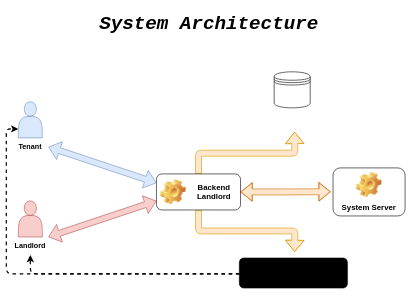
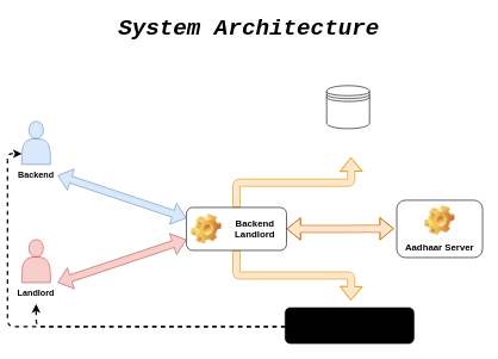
  <mxCell id="0" />
  <mxCell id="1" parent="0" />
  <mxCell id="2" value="&lt;font face=&quot;Courier New&quot; size=&quot;1&quot;&gt;&lt;i style=&quot;font-size: 32px&quot;&gt;System Architecture&lt;/i&gt;&lt;/font&gt;" style="text;strokeColor=none;fillColor=none;html=1;fontSize=24;fontStyle=1;verticalAlign=middle;align=center;shadow=0;labelBackgroundColor=none;sketch=0;" vertex="1" parent="1"><mxGeometry x="297" y="20" width="100" height="40" as="geometry" /></mxCell>
  <mxCell id="3" value="" style="group" vertex="1" connectable="0" parent="1"><mxGeometry x="20" y="119" width="654" height="360" as="geometry" /></mxCell>
  <mxCell id="4" value="" style="group" vertex="1" connectable="0" parent="3"><mxGeometry y="50" width="60" height="90" as="geometry" /></mxCell>
  <mxCell id="5" value="" style="shape=actor;whiteSpace=wrap;html=1;fillColor=#dae8fc;strokeColor=#6c8ebf;shadow=0;sketch=0;" vertex="1" parent="4"><mxGeometry x="10" width="40" height="60" as="geometry" /></mxCell>
- <mxCell id="6" value="&lt;b&gt;Tenant&lt;/b&gt;" style="text;html=1;strokeColor=none;fillColor=none;align=center;verticalAlign=middle;whiteSpace=wrap;rounded=0;shadow=0;sketch=0;" vertex="1" parent="4"><mxGeometry y="60" width="60" height="30" as="geometry" /></mxCell>
+ <mxCell id="6" value="&lt;b&gt;Backend&lt;/b&gt;" style="text;html=1;strokeColor=none;fillColor=none;align=center;verticalAlign=middle;whiteSpace=wrap;rounded=0;shadow=0;sketch=0;" vertex="1" parent="4"><mxGeometry y="60" width="60" height="30" as="geometry" /></mxCell>
  <mxCell id="7" value="" style="group" vertex="1" connectable="0" parent="3"><mxGeometry y="215" width="60" height="90" as="geometry" /></mxCell>
  <mxCell id="8" value="" style="shape=actor;whiteSpace=wrap;html=1;fillColor=#f8cecc;strokeColor=#b85450;" vertex="1" parent="7"><mxGeometry x="10" width="40" height="60" as="geometry" /></mxCell>
  <mxCell id="9" value="&lt;b&gt;Landlord&lt;/b&gt;" style="text;html=1;strokeColor=none;fillColor=none;align=center;verticalAlign=middle;whiteSpace=wrap;rounded=0;shadow=0;sketch=0;" vertex="1" parent="7"><mxGeometry y="60" width="60" height="30" as="geometry" /></mxCell>
  <mxCell id="10" style="edgeStyle=orthogonalEdgeStyle;shape=flexArrow;rounded=1;orthogonalLoop=1;jettySize=auto;html=1;exitX=0.5;exitY=0;exitDx=0;exitDy=0;fontSize=13;fillColor=#ffe6cc;strokeColor=#d79b00;" edge="1" parent="3" source="13"><mxGeometry relative="1" as="geometry"><mxPoint x="470" y="100.0" as="targetPoint" /></mxGeometry></mxCell>
  <mxCell id="11" style="edgeStyle=orthogonalEdgeStyle;shape=flexArrow;rounded=1;orthogonalLoop=1;jettySize=auto;html=1;exitX=1;exitY=0.5;exitDx=0;exitDy=0;fontSize=13;fillColor=#ffe6cc;strokeColor=#CC6600;startArrow=block;" edge="1" parent="3" source="13"><mxGeometry relative="1" as="geometry"><mxPoint x="530" y="199.667" as="targetPoint" /></mxGeometry></mxCell>
  <mxCell id="12" style="edgeStyle=orthogonalEdgeStyle;shape=flexArrow;rounded=1;orthogonalLoop=1;jettySize=auto;html=1;exitX=0.5;exitY=1;exitDx=0;exitDy=0;fontSize=13;fillColor=#ffe6cc;strokeColor=#d79b00;startArrow=none;startFill=0;" edge="1" parent="3" source="13"><mxGeometry relative="1" as="geometry"><mxPoint x="470" y="300" as="targetPoint" /></mxGeometry></mxCell>
  <mxCell id="13" value="&lt;font style=&quot;font-size: 13px&quot;&gt;Backend Landlord&lt;/font&gt;" style="label;whiteSpace=wrap;html=1;image=img/clipart/Gear_128x128.png;shadow=0;sketch=0;gradientColor=none;align=center;" vertex="1" parent="3"><mxGeometry x="240" y="170" width="140" height="60" as="geometry" /></mxCell>
  <mxCell id="14" value="" style="group" vertex="1" connectable="0" parent="3"><mxGeometry x="436" width="64" height="94" as="geometry" /></mxCell>
  <mxCell id="15" value="" style="shape=datastore;whiteSpace=wrap;html=1;shadow=0;sketch=0;fontSize=13;gradientColor=none;align=center;" vertex="1" parent="14"><mxGeometry width="60" height="60" as="geometry" /></mxCell>
- <mxCell id="16" value="System Server" style="label;whiteSpace=wrap;html=1;align=center;verticalAlign=bottom;spacingLeft=0;spacingBottom=4;imageAlign=center;imageVerticalAlign=top;image=img/clipart/Gear_128x128.png;shadow=0;sketch=0;fontSize=13;gradientColor=none;" vertex="1" parent="3"><mxGeometry x="534" y="160" width="120" height="80" as="geometry" /></mxCell>
+ <mxCell id="16" value="Aadhaar Server" style="label;whiteSpace=wrap;html=1;align=center;verticalAlign=bottom;spacingLeft=0;spacingBottom=4;imageAlign=center;imageVerticalAlign=top;image=img/clipart/Gear_128x128.png;shadow=0;sketch=0;fontSize=13;gradientColor=none;" vertex="1" parent="3"><mxGeometry x="534" y="160" width="120" height="80" as="geometry" /></mxCell>
  <mxCell id="17" value="" style="group" vertex="1" connectable="0" parent="3"><mxGeometry x="378" y="310" width="180" height="50" as="geometry" /></mxCell>
  <mxCell id="18" value="" style="shape=ext;double=1;rounded=1;whiteSpace=wrap;html=1;shadow=0;sketch=0;fontSize=13;gradientColor=none;align=center;labelBackgroundColor=none;fillColor=#000000;" vertex="1" parent="17"><mxGeometry width="180" height="50" as="geometry" /></mxCell>
  <mxCell id="19" value="" style="shape=image;verticalLabelPosition=bottom;labelBackgroundColor=#ffffff;verticalAlign=top;aspect=fixed;imageAspect=0;image=https://www.fast2sms.com/Fast2SMS-logo-red.png;" vertex="1" parent="17"><mxGeometry x="12.251" y="5" width="141.05" height="42.857" as="geometry" /></mxCell>
  <mxCell id="20" style="rounded=1;orthogonalLoop=1;jettySize=auto;html=1;exitX=1;exitY=0.5;exitDx=0;exitDy=0;entryX=0;entryY=0.25;entryDx=0;entryDy=0;fontSize=13;fillColor=#dae8fc;strokeColor=#6c8ebf;elbow=vertical;startArrow=classic;startFill=1;shape=flexArrow;" edge="1" parent="3" source="6" target="13"><mxGeometry relative="1" as="geometry" /></mxCell>
  <mxCell id="21" style="edgeStyle=none;shape=flexArrow;rounded=1;orthogonalLoop=1;jettySize=auto;html=1;exitX=1;exitY=0;exitDx=0;exitDy=0;entryX=0;entryY=0.75;entryDx=0;entryDy=0;fontSize=13;strokeColor=#b85450;fillColor=#f8cecc;startArrow=block;" edge="1" parent="3" source="9" target="13"><mxGeometry relative="1" as="geometry" /></mxCell>
  <mxCell id="22" style="edgeStyle=orthogonalEdgeStyle;rounded=1;orthogonalLoop=1;jettySize=auto;html=1;exitX=0;exitY=0.5;exitDx=0;exitDy=0;entryX=0.5;entryY=1;entryDx=0;entryDy=0;fontSize=13;strokeColor=default;fillColor=default;gradientColor=none;strokeWidth=2;dashed=1;" edge="1" parent="3" source="19" target="9"><mxGeometry relative="1" as="geometry" /></mxCell>
  <mxCell id="23" style="edgeStyle=orthogonalEdgeStyle;rounded=1;orthogonalLoop=1;jettySize=auto;html=1;entryX=0;entryY=0.75;entryDx=0;entryDy=0;fontSize=13;strokeColor=default;fillColor=default;gradientColor=none;dashed=1;strokeWidth=2;" edge="1" parent="3" source="19" target="5"><mxGeometry relative="1" as="geometry" /></mxCell>
